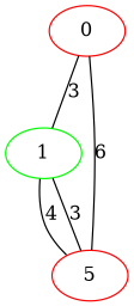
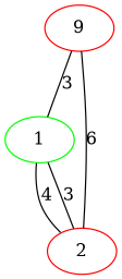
  graph {
    node [color=red weight=1]
    1 [color=green weight=2]
-   0
-   2 [label=5]
+   0 [label=9]
+   2
    1 -- 2 [label=4]
    1 -- 2 [label=3]
    0 -- 1 [label=3]
    0 -- 2 [label=6]
  }
